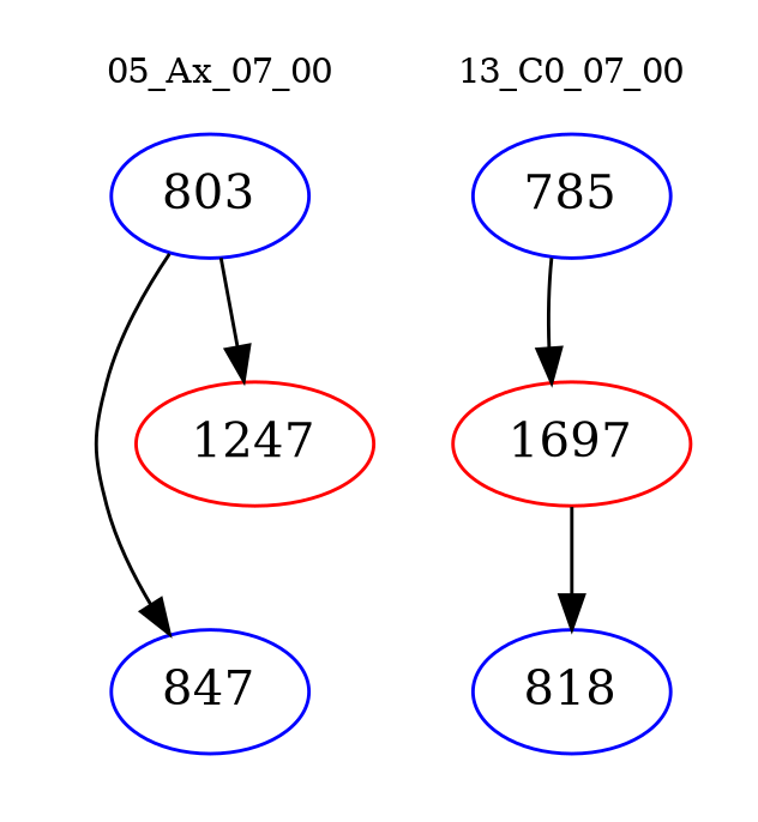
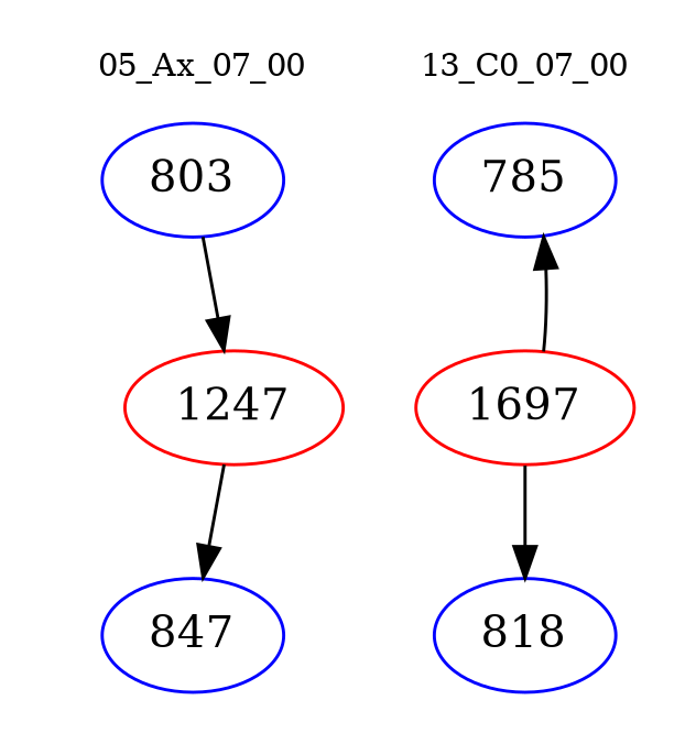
  digraph {
    node [color=blue]
    edge [color=black]
    n1 [label=803]
    n2 [label=847]
    n3 [color=red label=1247]
    n4 [label=785]
    n5 [label=818]
    n6 [color=red label=1697]
    subgraph cluster_1 {
      color=white
      fontsize=10
      label="05_Ax_07_00"
      n1
      n2
      n3
    }
    subgraph cluster_2 {
      color=white
      fontsize=10
      label="13_C0_07_00"
      n4
      n5
      n6
    }
-   n1 -> n2
+   n3 -> n2
    n1 -> n3
-   n4 -> n6
+   n6 -> n4
    n6 -> n5
  }
